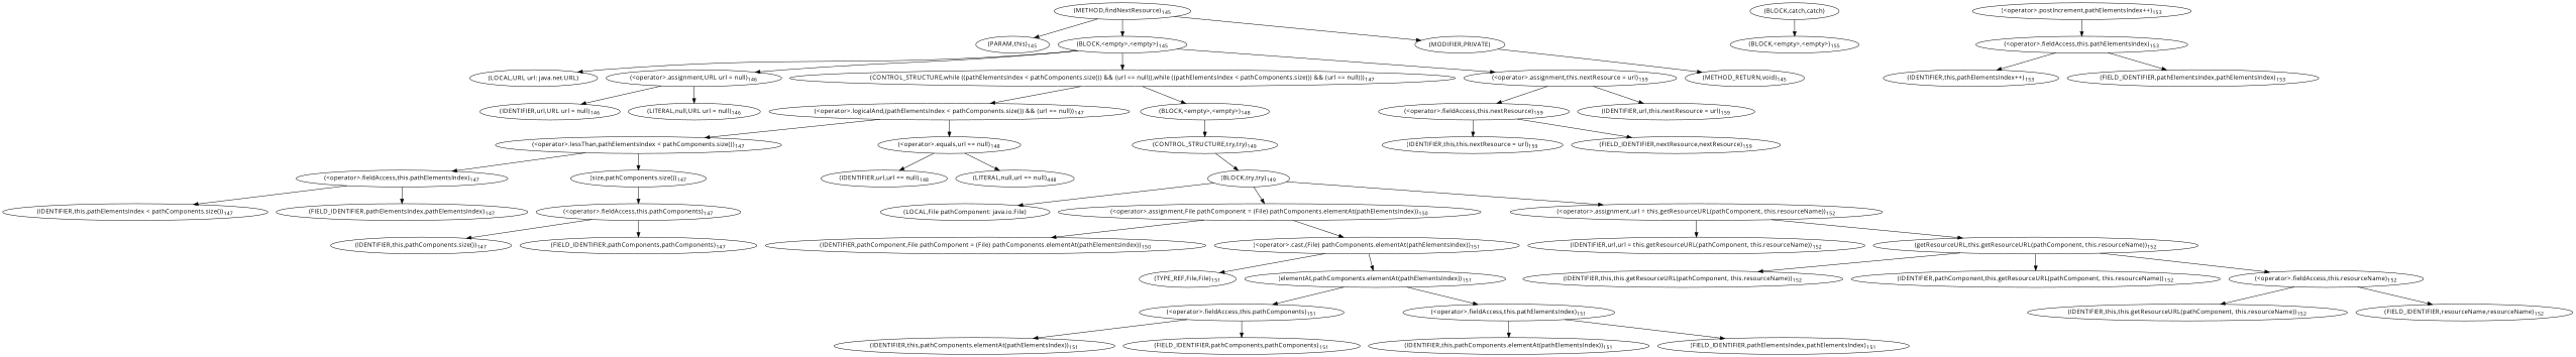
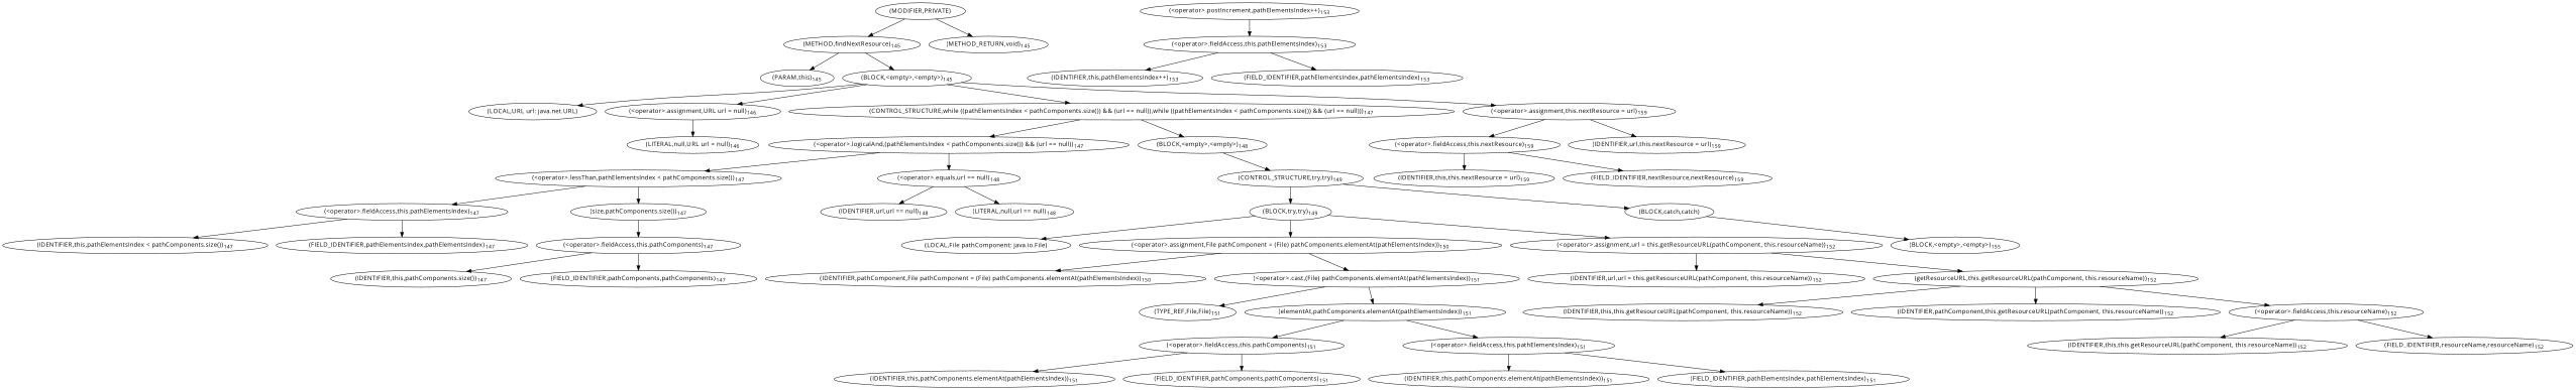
  digraph {
    fontname="Open Sans"
    node [fontname="Open Sans"]
    edge [fontname="Open Sans"]
    n1 [label=<(METHOD,findNextResource)<SUB>145</SUB>>]
    n2 [label=<(PARAM,this)<SUB>145</SUB>>]
    n3 [label=<(BLOCK,&lt;empty&gt;,&lt;empty&gt;)<SUB>145</SUB>>]
    n4 [label=<(MODIFIER,PRIVATE)>]
    n5 [label=<(LOCAL,URL url: java.net.URL)>]
    n6 [label=<(&lt;operator&gt;.assignment,URL url = null)<SUB>146</SUB>>]
    n7 [label=<(CONTROL_STRUCTURE,while ((pathElementsIndex &lt; pathComponents.size()) &amp;&amp; (url == null)),while ((pathElementsIndex &lt; pathComponents.size()) &amp;&amp; (url == null)))<SUB>147</SUB>>]
    n8 [label=<(&lt;operator&gt;.assignment,this.nextResource = url)<SUB>159</SUB>>]
    n9 [label=<(METHOD_RETURN,void)<SUB>145</SUB>>]
-   n10 [label=<(IDENTIFIER,url,URL url = null)<SUB>146</SUB>>]
    n11 [label=<(LITERAL,null,URL url = null)<SUB>146</SUB>>]
    n12 [label=<(&lt;operator&gt;.logicalAnd,(pathElementsIndex &lt; pathComponents.size()) &amp;&amp; (url == null))<SUB>147</SUB>>]
    n13 [label=<(BLOCK,&lt;empty&gt;,&lt;empty&gt;)<SUB>148</SUB>>]
    n14 [label=<(&lt;operator&gt;.fieldAccess,this.nextResource)<SUB>159</SUB>>]
    n15 [label=<(IDENTIFIER,url,this.nextResource = url)<SUB>159</SUB>>]
    n16 [label=<(&lt;operator&gt;.lessThan,pathElementsIndex &lt; pathComponents.size())<SUB>147</SUB>>]
    n17 [label=<(&lt;operator&gt;.equals,url == null)<SUB>148</SUB>>]
    n18 [label=<(CONTROL_STRUCTURE,try,try)<SUB>149</SUB>>]
    n19 [label=<(&lt;operator&gt;.fieldAccess,this.pathElementsIndex)<SUB>147</SUB>>]
    n20 [label=<(size,pathComponents.size())<SUB>147</SUB>>]
    n21 [label=<(IDENTIFIER,url,url == null)<SUB>148</SUB>>]
-   n22 [label=<(LITERAL,null,url == null)<SUB>448</SUB>>]
+   n22 [label=<(LITERAL,null,url == null)<SUB>148</SUB>>]
    n23 [label=<(IDENTIFIER,this,pathElementsIndex &lt; pathComponents.size())<SUB>147</SUB>>]
    n24 [label=<(FIELD_IDENTIFIER,pathElementsIndex,pathElementsIndex)<SUB>147</SUB>>]
    n25 [label=<(&lt;operator&gt;.fieldAccess,this.pathComponents)<SUB>147</SUB>>]
    n26 [label=<(IDENTIFIER,this,pathComponents.size())<SUB>147</SUB>>]
    n27 [label=<(FIELD_IDENTIFIER,pathComponents,pathComponents)<SUB>147</SUB>>]
    n28 [label=<(BLOCK,try,try)<SUB>149</SUB>>]
    n29 [label=<(BLOCK,catch,catch)>]
    n30 [label=<(LOCAL,File pathComponent: java.io.File)>]
    n31 [label=<(&lt;operator&gt;.assignment,File pathComponent = (File) pathComponents.elementAt(pathElementsIndex))<SUB>150</SUB>>]
    n32 [label=<(&lt;operator&gt;.assignment,url = this.getResourceURL(pathComponent, this.resourceName))<SUB>152</SUB>>]
    n33 [label=<(BLOCK,&lt;empty&gt;,&lt;empty&gt;)<SUB>155</SUB>>]
    n34 [label=<(IDENTIFIER,pathComponent,File pathComponent = (File) pathComponents.elementAt(pathElementsIndex))<SUB>150</SUB>>]
    n35 [label=<(&lt;operator&gt;.cast,(File) pathComponents.elementAt(pathElementsIndex))<SUB>151</SUB>>]
    n36 [label=<(IDENTIFIER,url,url = this.getResourceURL(pathComponent, this.resourceName))<SUB>152</SUB>>]
    n37 [label=<(getResourceURL,this.getResourceURL(pathComponent, this.resourceName))<SUB>152</SUB>>]
    n38 [label=<(&lt;operator&gt;.postIncrement,pathElementsIndex++)<SUB>153</SUB>>]
    n39 [label=<(&lt;operator&gt;.fieldAccess,this.pathElementsIndex)<SUB>153</SUB>>]
    n40 [label=<(TYPE_REF,File,File)<SUB>151</SUB>>]
    n41 [label=<(elementAt,pathComponents.elementAt(pathElementsIndex))<SUB>151</SUB>>]
    n42 [label=<(&lt;operator&gt;.fieldAccess,this.pathComponents)<SUB>151</SUB>>]
    n43 [label=<(&lt;operator&gt;.fieldAccess,this.pathElementsIndex)<SUB>151</SUB>>]
    n44 [label=<(IDENTIFIER,this,pathComponents.elementAt(pathElementsIndex))<SUB>151</SUB>>]
    n45 [label=<(FIELD_IDENTIFIER,pathComponents,pathComponents)<SUB>151</SUB>>]
    n46 [label=<(IDENTIFIER,this,pathComponents.elementAt(pathElementsIndex))<SUB>151</SUB>>]
    n47 [label=<(FIELD_IDENTIFIER,pathElementsIndex,pathElementsIndex)<SUB>151</SUB>>]
    n48 [label=<(IDENTIFIER,this,this.getResourceURL(pathComponent, this.resourceName))<SUB>152</SUB>>]
    n49 [label=<(IDENTIFIER,pathComponent,this.getResourceURL(pathComponent, this.resourceName))<SUB>152</SUB>>]
    n50 [label=<(&lt;operator&gt;.fieldAccess,this.resourceName)<SUB>152</SUB>>]
    n51 [label=<(IDENTIFIER,this,this.getResourceURL(pathComponent, this.resourceName))<SUB>152</SUB>>]
    n52 [label=<(FIELD_IDENTIFIER,resourceName,resourceName)<SUB>152</SUB>>]
    n53 [label=<(IDENTIFIER,this,pathElementsIndex++)<SUB>153</SUB>>]
    n54 [label=<(FIELD_IDENTIFIER,pathElementsIndex,pathElementsIndex)<SUB>153</SUB>>]
    n55 [label=<(IDENTIFIER,this,this.nextResource = url)<SUB>159</SUB>>]
    n56 [label=<(FIELD_IDENTIFIER,nextResource,nextResource)<SUB>159</SUB>>]
    n1 -> n2
    n1 -> n3
-   n1 -> n4
+   n4 -> n1
    n3 -> n5
    n3 -> n6
    n3 -> n7
    n3 -> n8
    n4 -> n9
-   n6 -> n10
    n6 -> n11
    n7 -> n12
    n7 -> n13
    n8 -> n14
    n8 -> n15
    n12 -> n16
    n12 -> n17
    n13 -> n18
    n14 -> n55
    n14 -> n56
    n16 -> n19
    n16 -> n20
    n17 -> n21
    n17 -> n22
    n18 -> n28
+   n18 -> n29
    n19 -> n23
    n19 -> n24
    n20 -> n25
    n25 -> n26
    n25 -> n27
    n28 -> n30
    n28 -> n31
    n28 -> n32
    n29 -> n33
    n31 -> n34
    n31 -> n35
    n32 -> n36
    n32 -> n37
    n35 -> n40
    n35 -> n41
    n37 -> n48
    n37 -> n49
    n37 -> n50
    n38 -> n39
    n39 -> n53
    n39 -> n54
    n41 -> n42
    n41 -> n43
    n42 -> n44
    n42 -> n45
    n43 -> n46
    n43 -> n47
    n50 -> n51
    n50 -> n52
  }
